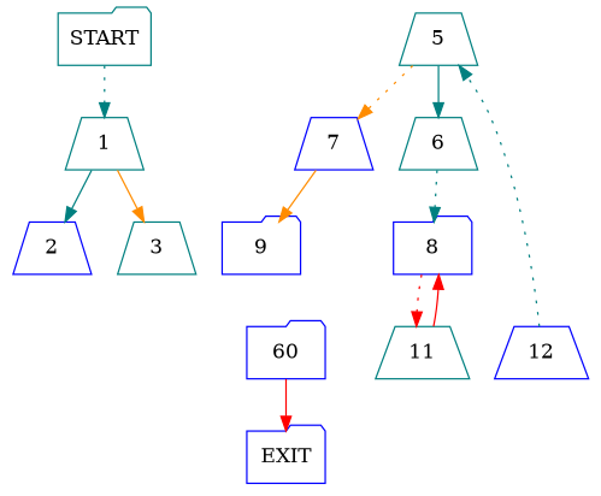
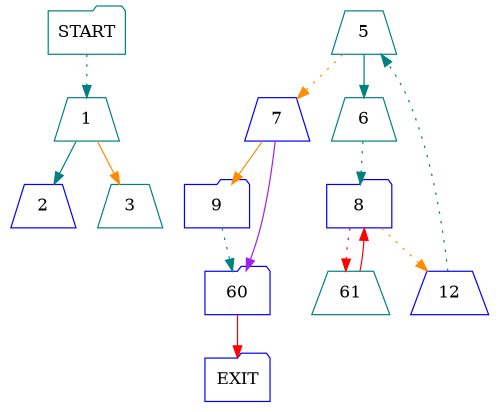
  digraph {
    node [color=blue shape=trapezium]
    edge [color=teal style=dotted]
    n1 [color=teal label=START shape=folder]
    1 [color=teal]
    2
    3 [color=teal]
    n5 [label=EXIT shape=folder]
    5 [color=teal]
    6 [color=teal]
    7
    8 [shape=folder]
    9 [shape=folder]
    n11 [label=60 shape=folder]
-   11 [color=teal]
+   11 [color=teal label=61]
    12
    n1 -> 1
    1 -> 2 [style=solid]
    1 -> 3 [color=darkorange style=solid]
    5 -> 6 [style=solid]
    5 -> 7 [color=darkorange]
    6 -> 8
    7 -> 9 [color=darkorange style=solid]
+   7 -> n11 [color=purple style=solid]
    8 -> 11 [color=red]
+   8 -> 12 [color=darkorange]
+   9 -> n11
    n11 -> n5 [color=red style=solid]
    11 -> 8 [color=red style=solid]
    12 -> 5
  }
